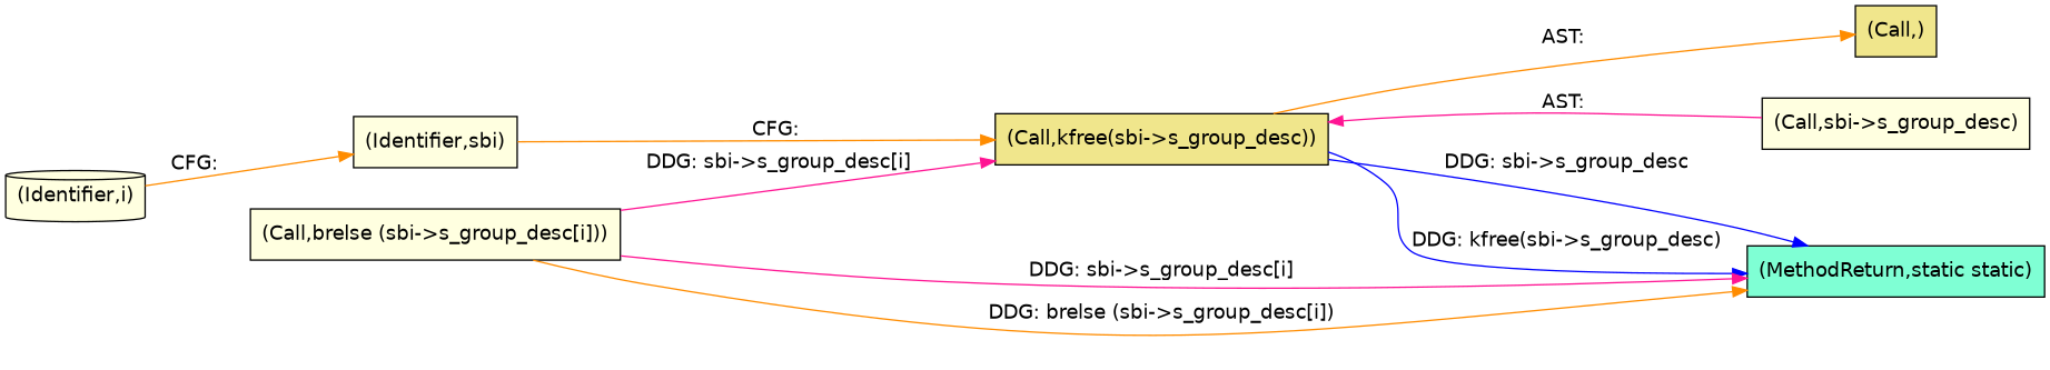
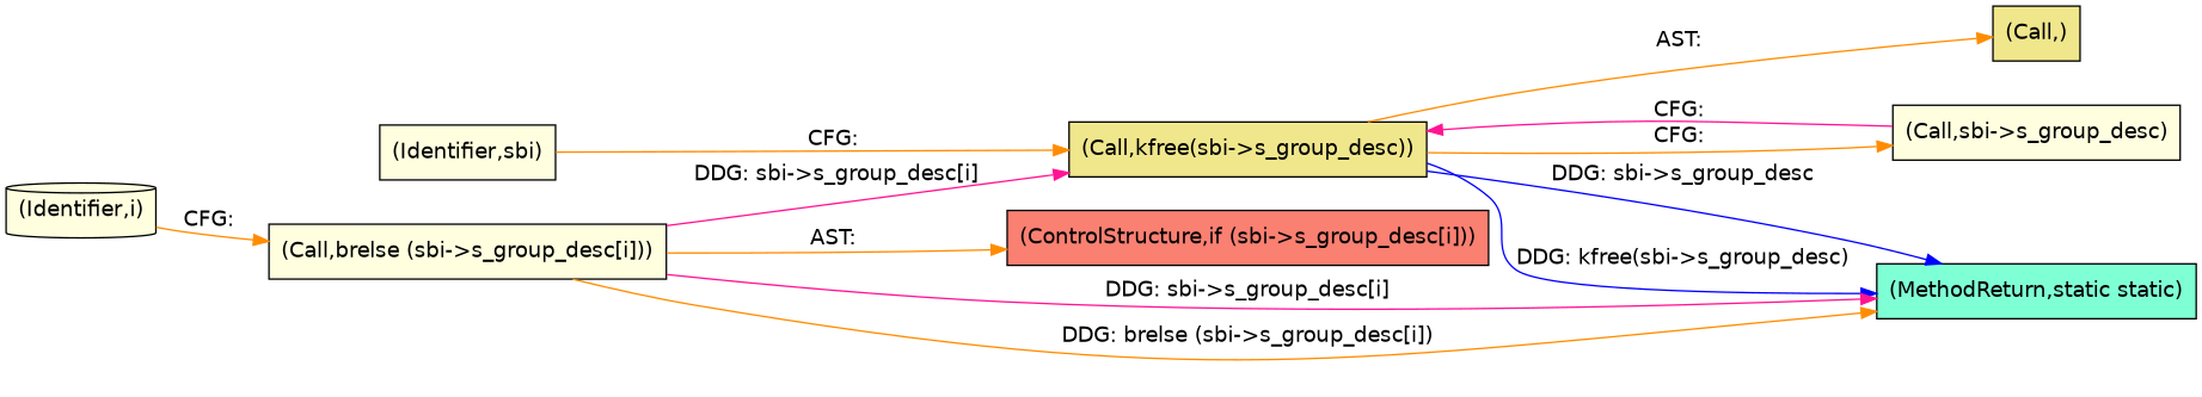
  digraph {
    fontname="DejaVu Sans"
    rankdir=LR
    node [fillcolor=lightyellow fontname="DejaVu Sans" shape=box style=filled]
    edge [color=darkorange fontname="DejaVu Sans"]
    n1 [fillcolor=khaki label="(Call,kfree(sbi->s_group_desc))"]
    n2 [fillcolor=aquamarine label="(MethodReturn,static static)"]
    n3 [label="(Call,sbi->s_group_desc)"]
    n4 [fillcolor=khaki label="(Call,)"]
    n5 [label="(Call,brelse (sbi->s_group_desc[i]))"]
+   n6 [fillcolor=salmon label="(ControlStructure,if (sbi->s_group_desc[i]))"]
    n7 [label="(Identifier,i)" shape=cylinder]
    n8 [label="(Identifier,sbi)"]
    n1 -> n2 [color=blue label="DDG: sbi->s_group_desc"]
    n1 -> n2 [color=blue label="DDG: kfree(sbi->s_group_desc)"]
+   n1 -> n3 [label="CFG: "]
    n1 -> n4 [label="AST: "]
-   n3 -> n1 [color=deeppink label="AST: "]
+   n3 -> n1 [color=deeppink label="CFG: "]
    n5 -> n1 [color=deeppink label="DDG: sbi->s_group_desc[i]"]
    n5 -> n2 [color=deeppink label="DDG: sbi->s_group_desc[i]"]
    n5 -> n2 [label="DDG: brelse (sbi->s_group_desc[i])"]
-   n7 -> n8 [label="CFG: "]
+   n5 -> n6 [label="AST: "]
+   n7 -> n5 [label="CFG: "]
    n8 -> n1 [label="CFG: "]
  }
